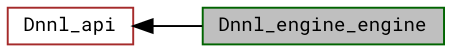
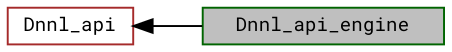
  digraph {
    rankdir=LR
    fontname="Roboto Mono"
    node [fontname="Roboto Mono" fontsize=10 shape=box style=filled]
-   n1 [color=darkgreen fillcolor=grey75 fontcolor=black height=0.2 label=Dnnl_engine_engine width=0.4]
+   n1 [color=darkgreen fillcolor=grey75 fontcolor=black height=0.2 label=Dnnl_api_engine width=0.4]
    n2 [color=brown fillcolor=white height=0.2 label=Dnnl_api width=0.4]
    n2 -> n1 [dir=back fontname="Roboto Mono" fontsize=10 labelfontname=Helvetica labelfontsize=10 shape=plaintext style=solid]
  }
